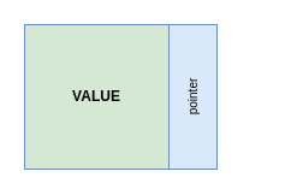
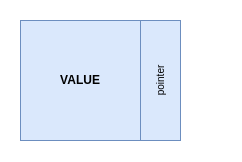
  <mxCell id="0" />
  <mxCell id="1" parent="0" />
- <mxCell id="2" value="&lt;b&gt;VALUE&lt;/b&gt;" style="rounded=0;whiteSpace=wrap;html=1;fillColor=#d5e8d4;strokeColor=#6c8ebf;" vertex="1" parent="1"><mxGeometry x="20" y="20" width="120" height="120" as="geometry" /></mxCell>
+ <mxCell id="2" value="&lt;b&gt;VALUE&lt;/b&gt;" style="rounded=0;whiteSpace=wrap;html=1;fillColor=#dae8fc;strokeColor=#6c8ebf;" vertex="1" parent="1"><mxGeometry x="20" y="20" width="120" height="120" as="geometry" /></mxCell>
  <mxCell id="3" value="&lt;font style=&quot;font-size: 10px;&quot;&gt;pointer&lt;/font&gt;" style="rounded=0;whiteSpace=wrap;html=1;fillColor=#dae8fc;strokeColor=#6c8ebf;rotation=-90;" vertex="1" parent="1"><mxGeometry x="100" y="60" width="120" height="40" as="geometry" /></mxCell>
